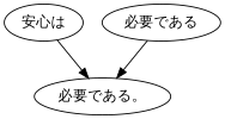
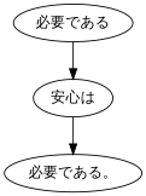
  digraph {
    fontname="Fira Sans"
    node [fontname="Fira Sans"]
    edge [fontname="Fira Sans"]
    n1 [label="安心は"]
    n2 [label="必要である。"]
    n3 [label="必要である"]
    n1 -> n2
-   n3 -> n2
+   n3 -> n1
  }
